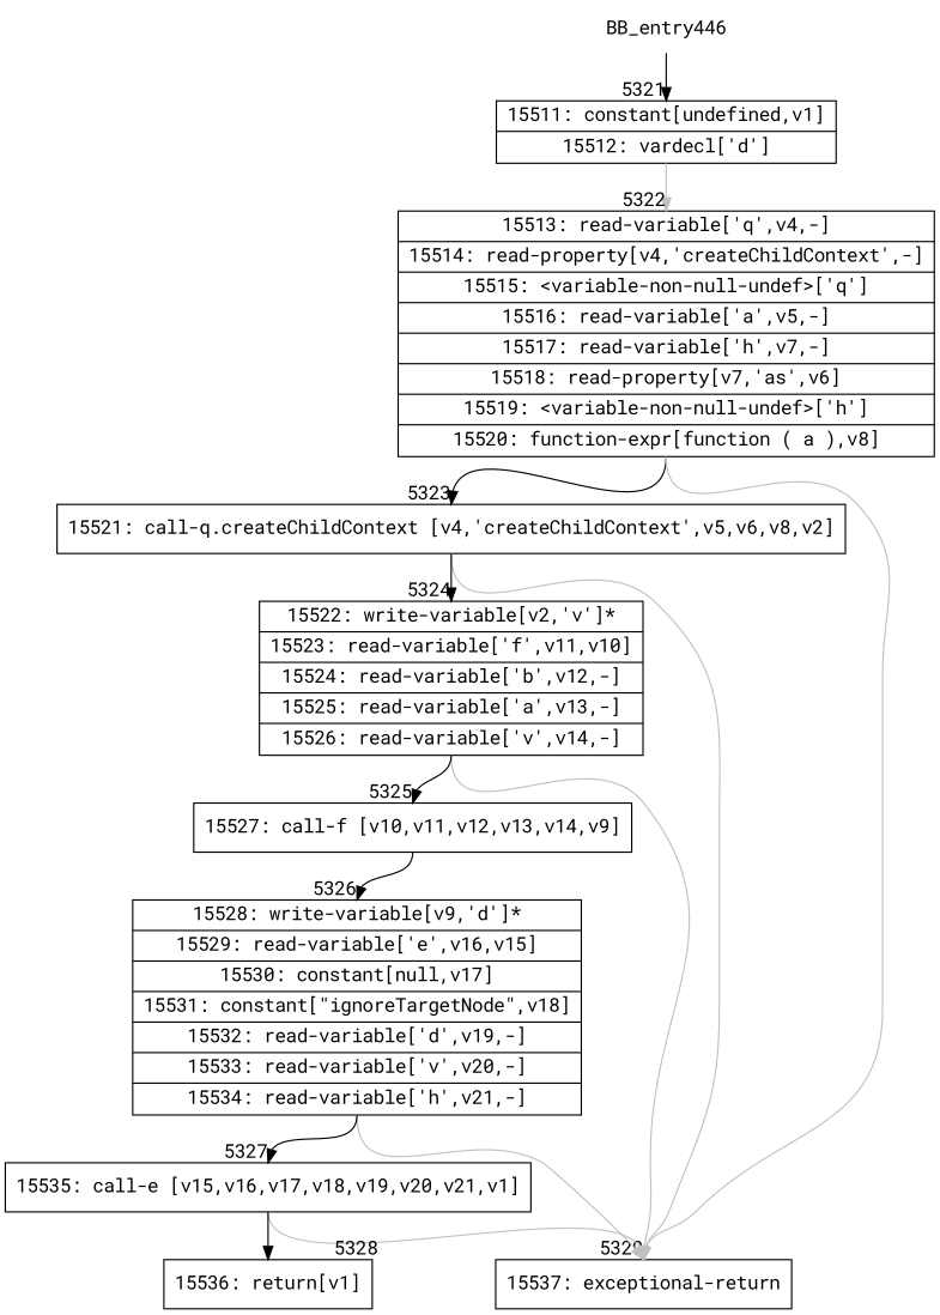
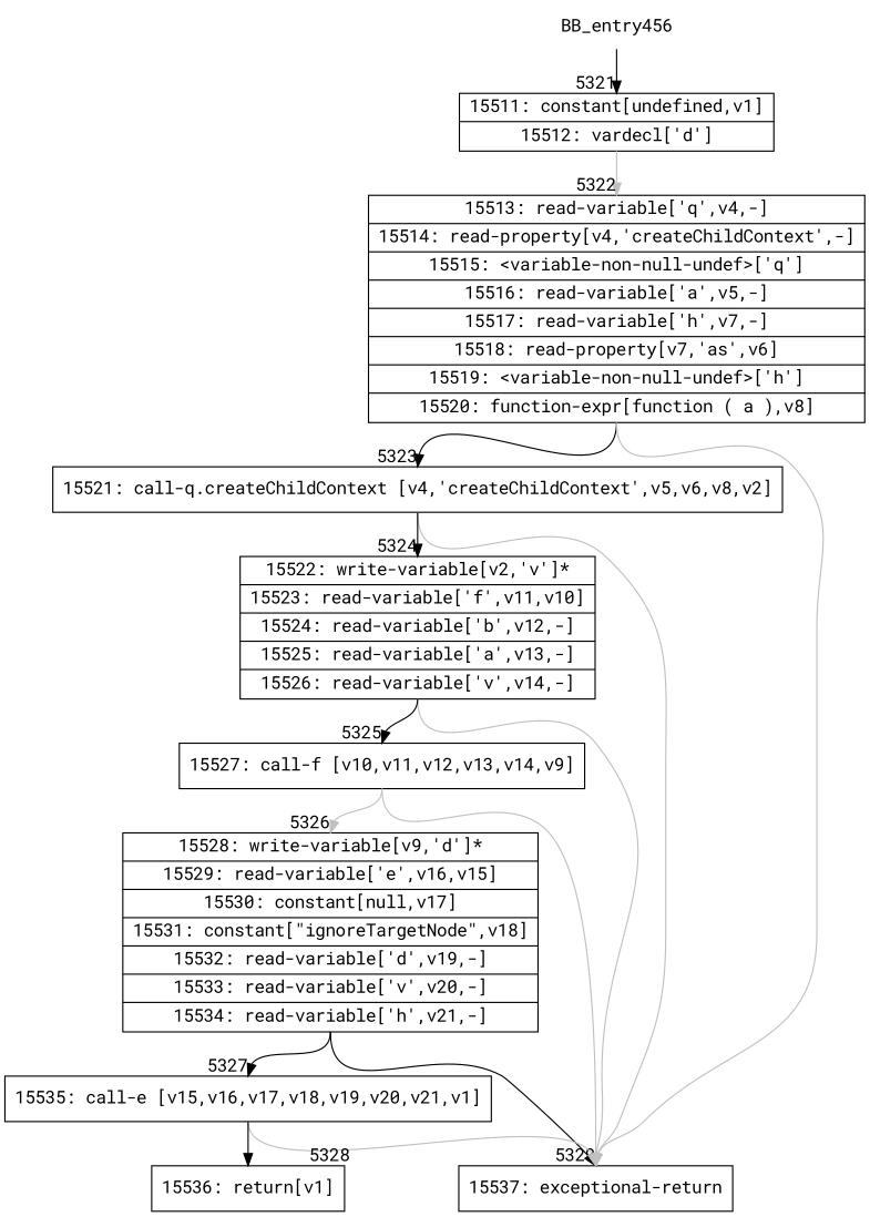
  digraph {
    fontname="Roboto Mono"
    rankdir=TD
    node [fontname="Roboto Mono" shape=record]
    edge [fontname="Roboto Mono" headport=n tailport=s]
-   BB_entry446 [shape=none]
+   BB_entry446 [shape=none label=BB_entry456]
    n2 [label="{15511: constant[undefined,v1]|15512: vardecl['d']}"]
    n3 [label="{15513: read-variable['q',v4,-]|15514: read-property[v4,'createChildContext',-]|15515: \<variable-non-null-undef\>['q']|15516: read-variable['a',v5,-]|15517: read-variable['h',v7,-]|15518: read-property[v7,'as',v6]|15519: \<variable-non-null-undef\>['h']|15520: function-expr[function ( a ),v8]}"]
    n4 [label="{15521: call-q.createChildContext [v4,'createChildContext',v5,v6,v8,v2]}"]
    n5 [label="{15537: exceptional-return}"]
    n6 [label="{15522: write-variable[v2,'v']*|15523: read-variable['f',v11,v10]|15524: read-variable['b',v12,-]|15525: read-variable['a',v13,-]|15526: read-variable['v',v14,-]}"]
    n7 [label="{15527: call-f [v10,v11,v12,v13,v14,v9]}"]
    n8 [label="{15528: write-variable[v9,'d']*|15529: read-variable['e',v16,v15]|15530: constant[null,v17]|15531: constant[\"ignoreTargetNode\",v18]|15532: read-variable['d',v19,-]|15533: read-variable['v',v20,-]|15534: read-variable['h',v21,-]}"]
    n9 [label="{15535: call-e [v15,v16,v17,v18,v19,v20,v21,v1]}"]
    n10 [label="{15536: return[v1]}"]
    BB_entry446 -> n2 [headlabel="    5321"]
    n2 -> n3 [color=gray headlabel="      5322"]
    n3 -> n4 [headlabel="      5323"]
    n3 -> n5 [color=gray headlabel="      5329"]
    n4 -> n5 [color=gray]
    n4 -> n6 [headlabel="      5324"]
    n6 -> n5 [color=gray]
    n6 -> n7 [headlabel="      5325"]
-   n7 -> n8 [headlabel="      5326"]
-   n8 -> n5 [color=gray]
+   n7 -> n5 [color=gray]
+   n7 -> n8 [headlabel="      5326" color=gray]
+   n8 -> n5 [color=black]
    n8 -> n9 [headlabel="      5327"]
    n9 -> n5 [color=gray]
    n9 -> n10 [headlabel="      5328"]
  }
